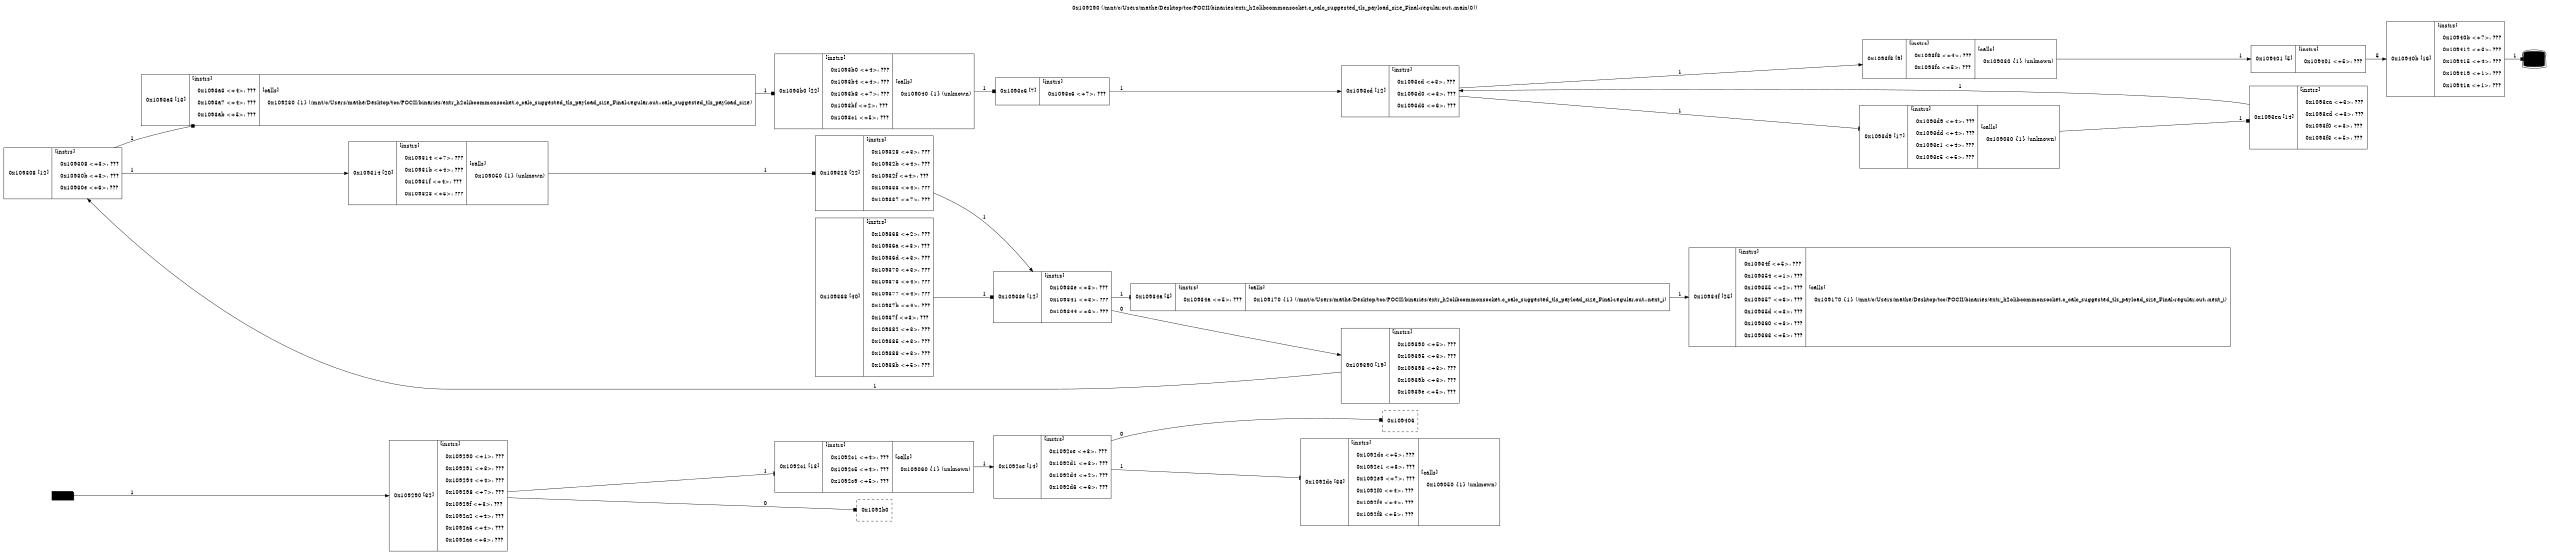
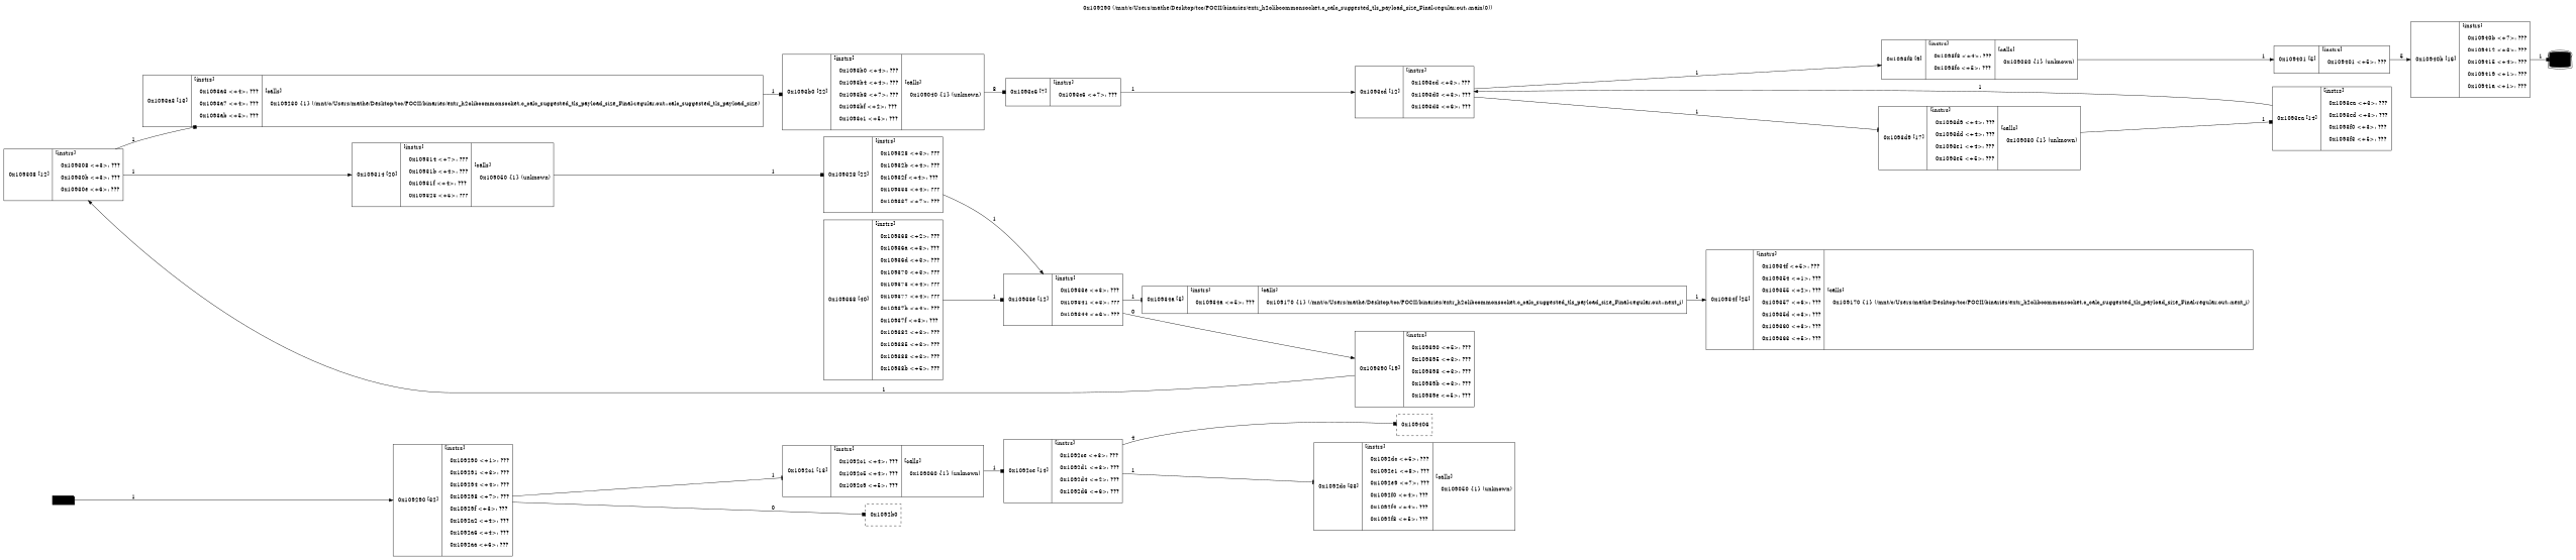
  digraph {
    label="0x109290 (/mnt/c/Users/mathe/Desktop/tcc/POCII/binaries/extr_h2olibcommonsocket.c_calc_suggested_tls_payload_size_Final-regular.out::main(0))"
    labelloc=t
    rankdir=LR
    node [shape=record]
    edge [arrowhead=normal]
    Entry [fillcolor=black height=0.3 shape=note style=filled width=0.3]
    n2 [label="{\n     0x109290 [32]\l\n     | [instrs]\l\n     &nbsp;&nbsp;0x109290 \<+1\>: ???\l\n     &nbsp;&nbsp;0x109291 \<+3\>: ???\l\n     &nbsp;&nbsp;0x109294 \<+4\>: ???\l\n     &nbsp;&nbsp;0x109298 \<+7\>: ???\l\n     &nbsp;&nbsp;0x10929f \<+3\>: ???\l\n     &nbsp;&nbsp;0x1092a2 \<+4\>: ???\l\n     &nbsp;&nbsp;0x1092a6 \<+4\>: ???\l\n     &nbsp;&nbsp;0x1092aa \<+6\>: ???\l\n  }"]
    n3 [label="{\n     0x1092c1 [13]\l\n     | [instrs]\l\n     &nbsp;&nbsp;0x1092c1 \<+4\>: ???\l\n     &nbsp;&nbsp;0x1092c5 \<+4\>: ???\l\n     &nbsp;&nbsp;0x1092c9 \<+5\>: ???\l\n     | [calls]\l\n     &nbsp;&nbsp;0x109060 \{1\} (unknown)\l\n  }"]
    n4 [label="{\n     0x1092b0\l\n  }" style=dashed]
    n5 [label="{\n     0x1092ce [14]\l\n     | [instrs]\l\n     &nbsp;&nbsp;0x1092ce \<+3\>: ???\l\n     &nbsp;&nbsp;0x1092d1 \<+3\>: ???\l\n     &nbsp;&nbsp;0x1092d4 \<+2\>: ???\l\n     &nbsp;&nbsp;0x1092d6 \<+6\>: ???\l\n  }"]
    n6 [label="{\n     0x109406\l\n  }" style=dashed]
    n7 [label="{\n     0x1092dc [33]\l\n     | [instrs]\l\n     &nbsp;&nbsp;0x1092dc \<+5\>: ???\l\n     &nbsp;&nbsp;0x1092e1 \<+8\>: ???\l\n     &nbsp;&nbsp;0x1092e9 \<+7\>: ???\l\n     &nbsp;&nbsp;0x1092f0 \<+4\>: ???\l\n     &nbsp;&nbsp;0x1092f4 \<+4\>: ???\l\n     &nbsp;&nbsp;0x1092f8 \<+5\>: ???\l\n     | [calls]\l\n     &nbsp;&nbsp;0x109050 \{1\} (unknown)\l\n  }"]
    Exit [fillcolor=black height=0.3 peripheries=2 shape=cylinder style=filled width=0.3]
    n9 [label="{\n     0x109308 [12]\l\n     | [instrs]\l\n     &nbsp;&nbsp;0x109308 \<+3\>: ???\l\n     &nbsp;&nbsp;0x10930b \<+3\>: ???\l\n     &nbsp;&nbsp;0x10930e \<+6\>: ???\l\n  }"]
    n10 [label="{\n     0x1093a3 [13]\l\n     | [instrs]\l\n     &nbsp;&nbsp;0x1093a3 \<+4\>: ???\l\n     &nbsp;&nbsp;0x1093a7 \<+4\>: ???\l\n     &nbsp;&nbsp;0x1093ab \<+5\>: ???\l\n     | [calls]\l\n     &nbsp;&nbsp;0x109230 \{1\} (/mnt/c/Users/mathe/Desktop/tcc/POCII/binaries/extr_h2olibcommonsocket.c_calc_suggested_tls_payload_size_Final-regular.out::calc_suggested_tls_payload_size)\l\n  }"]
    n11 [label="{\n     0x109314 [20]\l\n     | [instrs]\l\n     &nbsp;&nbsp;0x109314 \<+7\>: ???\l\n     &nbsp;&nbsp;0x10931b \<+4\>: ???\l\n     &nbsp;&nbsp;0x10931f \<+4\>: ???\l\n     &nbsp;&nbsp;0x109323 \<+5\>: ???\l\n     | [calls]\l\n     &nbsp;&nbsp;0x109050 \{1\} (unknown)\l\n  }"]
    n12 [label="{\n     0x1093b0 [22]\l\n     | [instrs]\l\n     &nbsp;&nbsp;0x1093b0 \<+4\>: ???\l\n     &nbsp;&nbsp;0x1093b4 \<+4\>: ???\l\n     &nbsp;&nbsp;0x1093b8 \<+7\>: ???\l\n     &nbsp;&nbsp;0x1093bf \<+2\>: ???\l\n     &nbsp;&nbsp;0x1093c1 \<+5\>: ???\l\n     | [calls]\l\n     &nbsp;&nbsp;0x109040 \{1\} (unknown)\l\n  }"]
    n13 [label="{\n     0x109328 [22]\l\n     | [instrs]\l\n     &nbsp;&nbsp;0x109328 \<+3\>: ???\l\n     &nbsp;&nbsp;0x10932b \<+4\>: ???\l\n     &nbsp;&nbsp;0x10932f \<+4\>: ???\l\n     &nbsp;&nbsp;0x109333 \<+4\>: ???\l\n     &nbsp;&nbsp;0x109337 \<+7\>: ???\l\n  }"]
    n14 [label="{\n     0x1093c6 [7]\l\n     | [instrs]\l\n     &nbsp;&nbsp;0x1093c6 \<+7\>: ???\l\n  }"]
    n15 [label="{\n     0x10933e [12]\l\n     | [instrs]\l\n     &nbsp;&nbsp;0x10933e \<+3\>: ???\l\n     &nbsp;&nbsp;0x109341 \<+3\>: ???\l\n     &nbsp;&nbsp;0x109344 \<+6\>: ???\l\n  }"]
    n16 [label="{\n     0x109390 [19]\l\n     | [instrs]\l\n     &nbsp;&nbsp;0x109390 \<+5\>: ???\l\n     &nbsp;&nbsp;0x109395 \<+3\>: ???\l\n     &nbsp;&nbsp;0x109398 \<+3\>: ???\l\n     &nbsp;&nbsp;0x10939b \<+3\>: ???\l\n     &nbsp;&nbsp;0x10939e \<+5\>: ???\l\n  }"]
    n17 [label="{\n     0x10934a [5]\l\n     | [instrs]\l\n     &nbsp;&nbsp;0x10934a \<+5\>: ???\l\n     | [calls]\l\n     &nbsp;&nbsp;0x109170 \{1\} (/mnt/c/Users/mathe/Desktop/tcc/POCII/binaries/extr_h2olibcommonsocket.c_calc_suggested_tls_payload_size_Final-regular.out::next_i)\l\n  }"]
    n18 [label="{\n     0x10934f [25]\l\n     | [instrs]\l\n     &nbsp;&nbsp;0x10934f \<+5\>: ???\l\n     &nbsp;&nbsp;0x109354 \<+1\>: ???\l\n     &nbsp;&nbsp;0x109355 \<+2\>: ???\l\n     &nbsp;&nbsp;0x109357 \<+6\>: ???\l\n     &nbsp;&nbsp;0x10935d \<+3\>: ???\l\n     &nbsp;&nbsp;0x109360 \<+3\>: ???\l\n     &nbsp;&nbsp;0x109363 \<+5\>: ???\l\n     | [calls]\l\n     &nbsp;&nbsp;0x109170 \{1\} (/mnt/c/Users/mathe/Desktop/tcc/POCII/binaries/extr_h2olibcommonsocket.c_calc_suggested_tls_payload_size_Final-regular.out::next_i)\l\n  }"]
    n19 [label="{\n     0x109368 [40]\l\n     | [instrs]\l\n     &nbsp;&nbsp;0x109368 \<+2\>: ???\l\n     &nbsp;&nbsp;0x10936a \<+3\>: ???\l\n     &nbsp;&nbsp;0x10936d \<+3\>: ???\l\n     &nbsp;&nbsp;0x109370 \<+3\>: ???\l\n     &nbsp;&nbsp;0x109373 \<+4\>: ???\l\n     &nbsp;&nbsp;0x109377 \<+4\>: ???\l\n     &nbsp;&nbsp;0x10937b \<+4\>: ???\l\n     &nbsp;&nbsp;0x10937f \<+3\>: ???\l\n     &nbsp;&nbsp;0x109382 \<+3\>: ???\l\n     &nbsp;&nbsp;0x109385 \<+3\>: ???\l\n     &nbsp;&nbsp;0x109388 \<+3\>: ???\l\n     &nbsp;&nbsp;0x10938b \<+5\>: ???\l\n  }"]
    n20 [label="{\n     0x10940b [16]\l\n     | [instrs]\l\n     &nbsp;&nbsp;0x10940b \<+7\>: ???\l\n     &nbsp;&nbsp;0x109412 \<+3\>: ???\l\n     &nbsp;&nbsp;0x109415 \<+4\>: ???\l\n     &nbsp;&nbsp;0x109419 \<+1\>: ???\l\n     &nbsp;&nbsp;0x10941a \<+1\>: ???\l\n  }"]
    n21 [label="{\n     0x1093cd [12]\l\n     | [instrs]\l\n     &nbsp;&nbsp;0x1093cd \<+3\>: ???\l\n     &nbsp;&nbsp;0x1093d0 \<+3\>: ???\l\n     &nbsp;&nbsp;0x1093d3 \<+6\>: ???\l\n  }"]
    n22 [label="{\n     0x1093f8 [9]\l\n     | [instrs]\l\n     &nbsp;&nbsp;0x1093f8 \<+4\>: ???\l\n     &nbsp;&nbsp;0x1093fc \<+5\>: ???\l\n     | [calls]\l\n     &nbsp;&nbsp;0x109030 \{1\} (unknown)\l\n  }"]
    n23 [label="{\n     0x1093d9 [17]\l\n     | [instrs]\l\n     &nbsp;&nbsp;0x1093d9 \<+4\>: ???\l\n     &nbsp;&nbsp;0x1093dd \<+4\>: ???\l\n     &nbsp;&nbsp;0x1093e1 \<+4\>: ???\l\n     &nbsp;&nbsp;0x1093e5 \<+5\>: ???\l\n     | [calls]\l\n     &nbsp;&nbsp;0x109030 \{1\} (unknown)\l\n  }"]
    n24 [label="{\n     0x109401 [5]\l\n     | [instrs]\l\n     &nbsp;&nbsp;0x109401 \<+5\>: ???\l\n  }"]
    n25 [label="{\n     0x1093ea [14]\l\n     | [instrs]\l\n     &nbsp;&nbsp;0x1093ea \<+3\>: ???\l\n     &nbsp;&nbsp;0x1093ed \<+3\>: ???\l\n     &nbsp;&nbsp;0x1093f0 \<+3\>: ???\l\n     &nbsp;&nbsp;0x1093f3 \<+5\>: ???\l\n  }"]
    Entry -> n2 [label=" 1"]
    n2 -> n3 [arrowhead=tee label=" 1"]
    n2 -> n4 [arrowhead=box label=" 0"]
-   n3 -> n5 [label=" 1"]
-   n5 -> n6 [arrowhead=box label=" 0"]
+   n3 -> n5 [arrowhead=box label=" 1"]
+   n5 -> n6 [arrowhead=box label=" 4"]
    n5 -> n7 [arrowhead=tee label=" 1"]
    n9 -> n10 [arrowhead=box label=" 1"]
    n9 -> n11 [label=" 1"]
    n10 -> n12 [arrowhead=box label=" 1"]
    n11 -> n13 [arrowhead=box label=" 1"]
-   n12 -> n14 [arrowhead=box label=" 1"]
+   n12 -> n14 [arrowhead=box label=" 8"]
    n13 -> n15 [label=" 1"]
    n14 -> n21 [label=" 1"]
    n15 -> n16 [label=" 0"]
    n15 -> n17 [arrowhead=tee label=" 1"]
    n16 -> n9 [label=" 1"]
    n17 -> n18 [label=" 1"]
    n19 -> n15 [arrowhead=box label=" 1"]
    n20 -> Exit [arrowhead=box label=" 1"]
    n21 -> n22 [label=" 1"]
    n21 -> n23 [arrowhead=tee label=" 1"]
    n22 -> n24 [label=" 1"]
    n23 -> n25 [arrowhead=box label=" 1"]
    n24 -> n20 [label=" 5"]
    n25 -> n21 [label=" 1"]
  }
